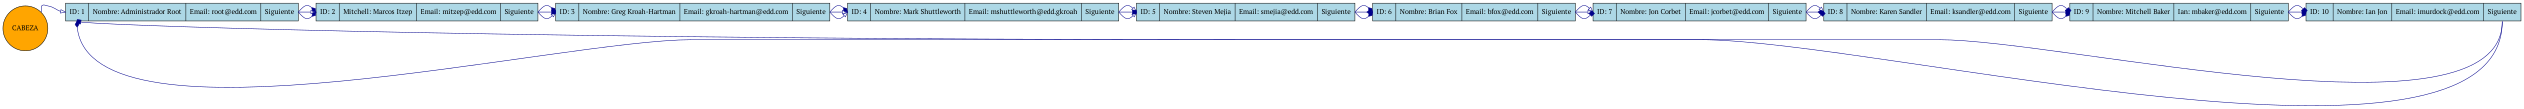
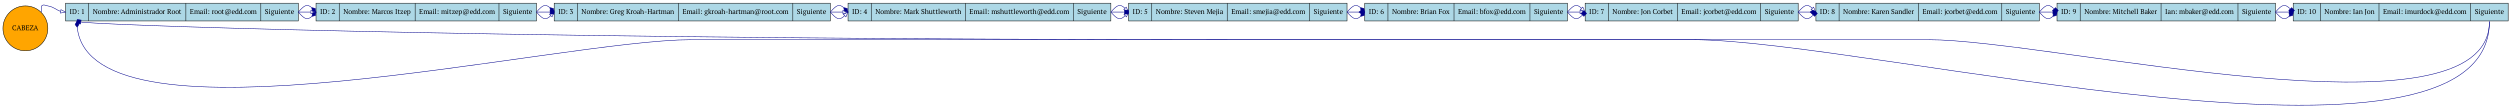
  digraph {
    fontname="PT Serif"
    rankdir=LR
    node [fillcolor=lightblue fontname="PT Serif" shape=record style=filled]
    edge [arrowhead=diamond color=darkblue fontname="PT Serif" headport=data tailport=next]
    n1 [label="{<data> ID: 1 | Nombre: Administrador Root | Email: root@edd.com|<next> Siguiente }"]
-   n2 [label="{<data> ID: 2 | Mitchell: Marcos Itzep | Email: mitzep@edd.com|<next> Siguiente }"]
-   n3 [label="{<data> ID: 3 | Nombre: Greg Kroah-Hartman | Email: gkroah-hartman@edd.com|<next> Siguiente }"]
-   n4 [label="{<data> ID: 4 | Nombre: Mark Shuttleworth | Email: mshuttleworth@edd.gkroah|<next> Siguiente }"]
+   n2 [label="{<data> ID: 2 | Nombre: Marcos Itzep | Email: mitzep@edd.com|<next> Siguiente }"]
+   n3 [label="{<data> ID: 3 | Nombre: Greg Kroah-Hartman | Email: gkroah-hartman@root.com|<next> Siguiente }"]
+   n4 [label="{<data> ID: 4 | Nombre: Mark Shuttleworth | Email: mshuttleworth@edd.com|<next> Siguiente }"]
    n5 [label="{<data> ID: 5 | Nombre: Steven Mejia | Email: smejia@edd.com|<next> Siguiente }"]
    n6 [label="{<data> ID: 6 | Nombre: Brian Fox | Email: bfox@edd.com|<next> Siguiente }"]
    n7 [label="{<data> ID: 7 | Nombre: Jon Corbet | Email: jcorbet@edd.com|<next> Siguiente }"]
-   n8 [label="{<data> ID: 8 | Nombre: Karen Sandler | Email: ksandler@edd.com|<next> Siguiente }"]
+   n8 [label="{<data> ID: 8 | Nombre: Karen Sandler | Email: jcorbet@edd.com|<next> Siguiente }"]
    n9 [label="{<data> ID: 9 | Nombre: Mitchell Baker | Ian: mbaker@edd.com|<next> Siguiente }"]
    n10 [label="{<data> ID: 10 | Nombre: Ian Jon | Email: imurdock@edd.com|<next> Siguiente }"]
    n11 [fillcolor=orange label=CABEZA shape=circle]
    n1 -> n2
    n1 -> n2 [arrowhead=onormal]
    n1 -> n2
    n2 -> n3 [arrowhead=onormal]
    n2 -> n3 [arrowhead=box]
    n2 -> n3
    n3 -> n4 [arrowhead=onormal]
    n3 -> n4 [arrowhead=onormal]
    n3 -> n4
    n4 -> n5 [arrowhead=onormal]
    n4 -> n5 [arrowhead=box]
    n4 -> n5 [arrowhead=onormal]
    n5 -> n6
    n5 -> n6
    n5 -> n6
    n6 -> n7 [arrowhead=box]
    n6 -> n7 [arrowhead=onormal]
    n6 -> n7 [arrowhead=onormal]
    n7 -> n8 [arrowhead=box]
    n7 -> n8
    n7 -> n8 [arrowhead=onormal]
    n8 -> n9
    n8 -> n9 [arrowhead=box]
    n8 -> n9 [arrowhead=box]
    n9 -> n10
    n9 -> n10 [arrowhead=box]
    n9 -> n10 [arrowhead=box]
    n10 -> n1
    n10 -> n1 [arrowhead=box]
    n11 -> n1 [arrowhead=onormal]
  }
